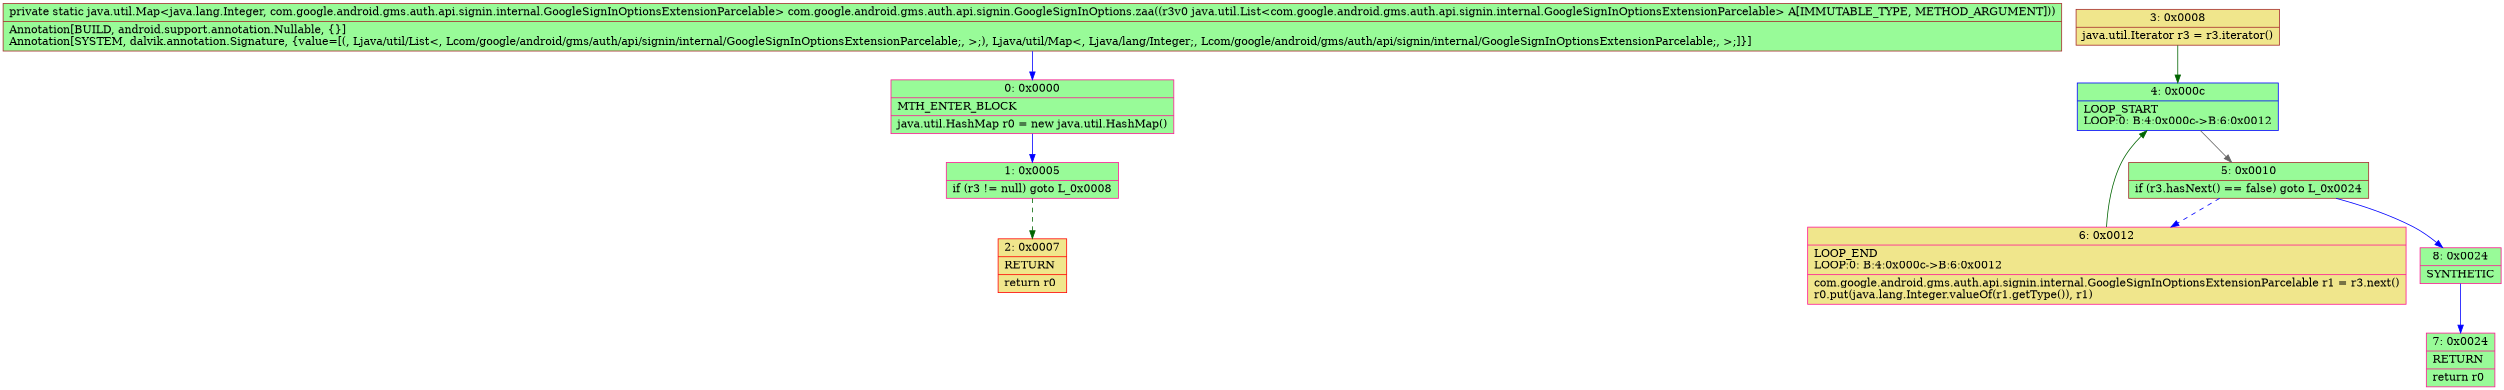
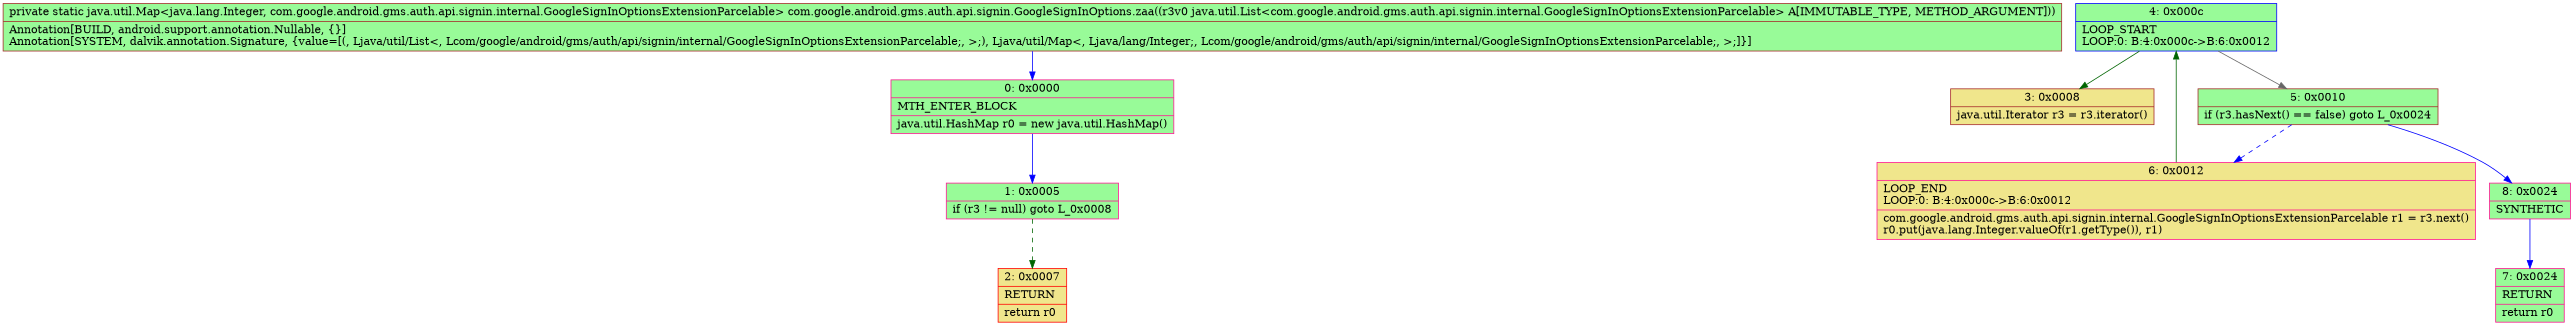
  digraph {
    node [color=deeppink fillcolor=palegreen shape=record style=filled]
    edge [color=blue]
    n1 [label="{0\:\ 0x0000|MTH_ENTER_BLOCK\l|java.util.HashMap r0 = new java.util.HashMap()\l}"]
    n2 [label="{1\:\ 0x0005|if (r3 != null) goto L_0x0008\l}"]
    n3 [color=red fillcolor=khaki label="{2\:\ 0x0007|RETURN\l|return r0\l}"]
    n4 [color=brown fillcolor=khaki label="{3\:\ 0x0008|java.util.Iterator r3 = r3.iterator()\l}"]
    n5 [color=blue label="{4\:\ 0x000c|LOOP_START\lLOOP:0: B:4:0x000c\-\>B:6:0x0012\l}"]
    n6 [color=brown label="{5\:\ 0x0010|if (r3.hasNext() == false) goto L_0x0024\l}"]
    n7 [fillcolor=khaki label="{6\:\ 0x0012|LOOP_END\lLOOP:0: B:4:0x000c\-\>B:6:0x0012\l|com.google.android.gms.auth.api.signin.internal.GoogleSignInOptionsExtensionParcelable r1 = r3.next()\lr0.put(java.lang.Integer.valueOf(r1.getType()), r1)\l}"]
    n8 [label="{8\:\ 0x0024|SYNTHETIC\l}"]
    n9 [label="{7\:\ 0x0024|RETURN\l|return r0\l}"]
    n10 [color=brown label="{private static java.util.Map\<java.lang.Integer, com.google.android.gms.auth.api.signin.internal.GoogleSignInOptionsExtensionParcelable\> com.google.android.gms.auth.api.signin.GoogleSignInOptions.zaa((r3v0 java.util.List\<com.google.android.gms.auth.api.signin.internal.GoogleSignInOptionsExtensionParcelable\> A[IMMUTABLE_TYPE, METHOD_ARGUMENT]))  | Annotation[BUILD, android.support.annotation.Nullable, \{\}]\lAnnotation[SYSTEM, dalvik.annotation.Signature, \{value=[(, Ljava\/util\/List\<, Lcom\/google\/android\/gms\/auth\/api\/signin\/internal\/GoogleSignInOptionsExtensionParcelable;, \>;), Ljava\/util\/Map\<, Ljava\/lang\/Integer;, Lcom\/google\/android\/gms\/auth\/api\/signin\/internal\/GoogleSignInOptionsExtensionParcelable;, \>;]\}]\l}"]
    n1 -> n2
    n2 -> n3 [color=darkgreen style=dashed]
-   n4 -> n5 [color=darkgreen]
+   n5 -> n4 [color=darkgreen]
    n5 -> n6 [color=gray40]
    n6 -> n7 [style=dashed]
    n6 -> n8
    n7 -> n5 [color=darkgreen]
    n8 -> n9
    n10 -> n1
  }
